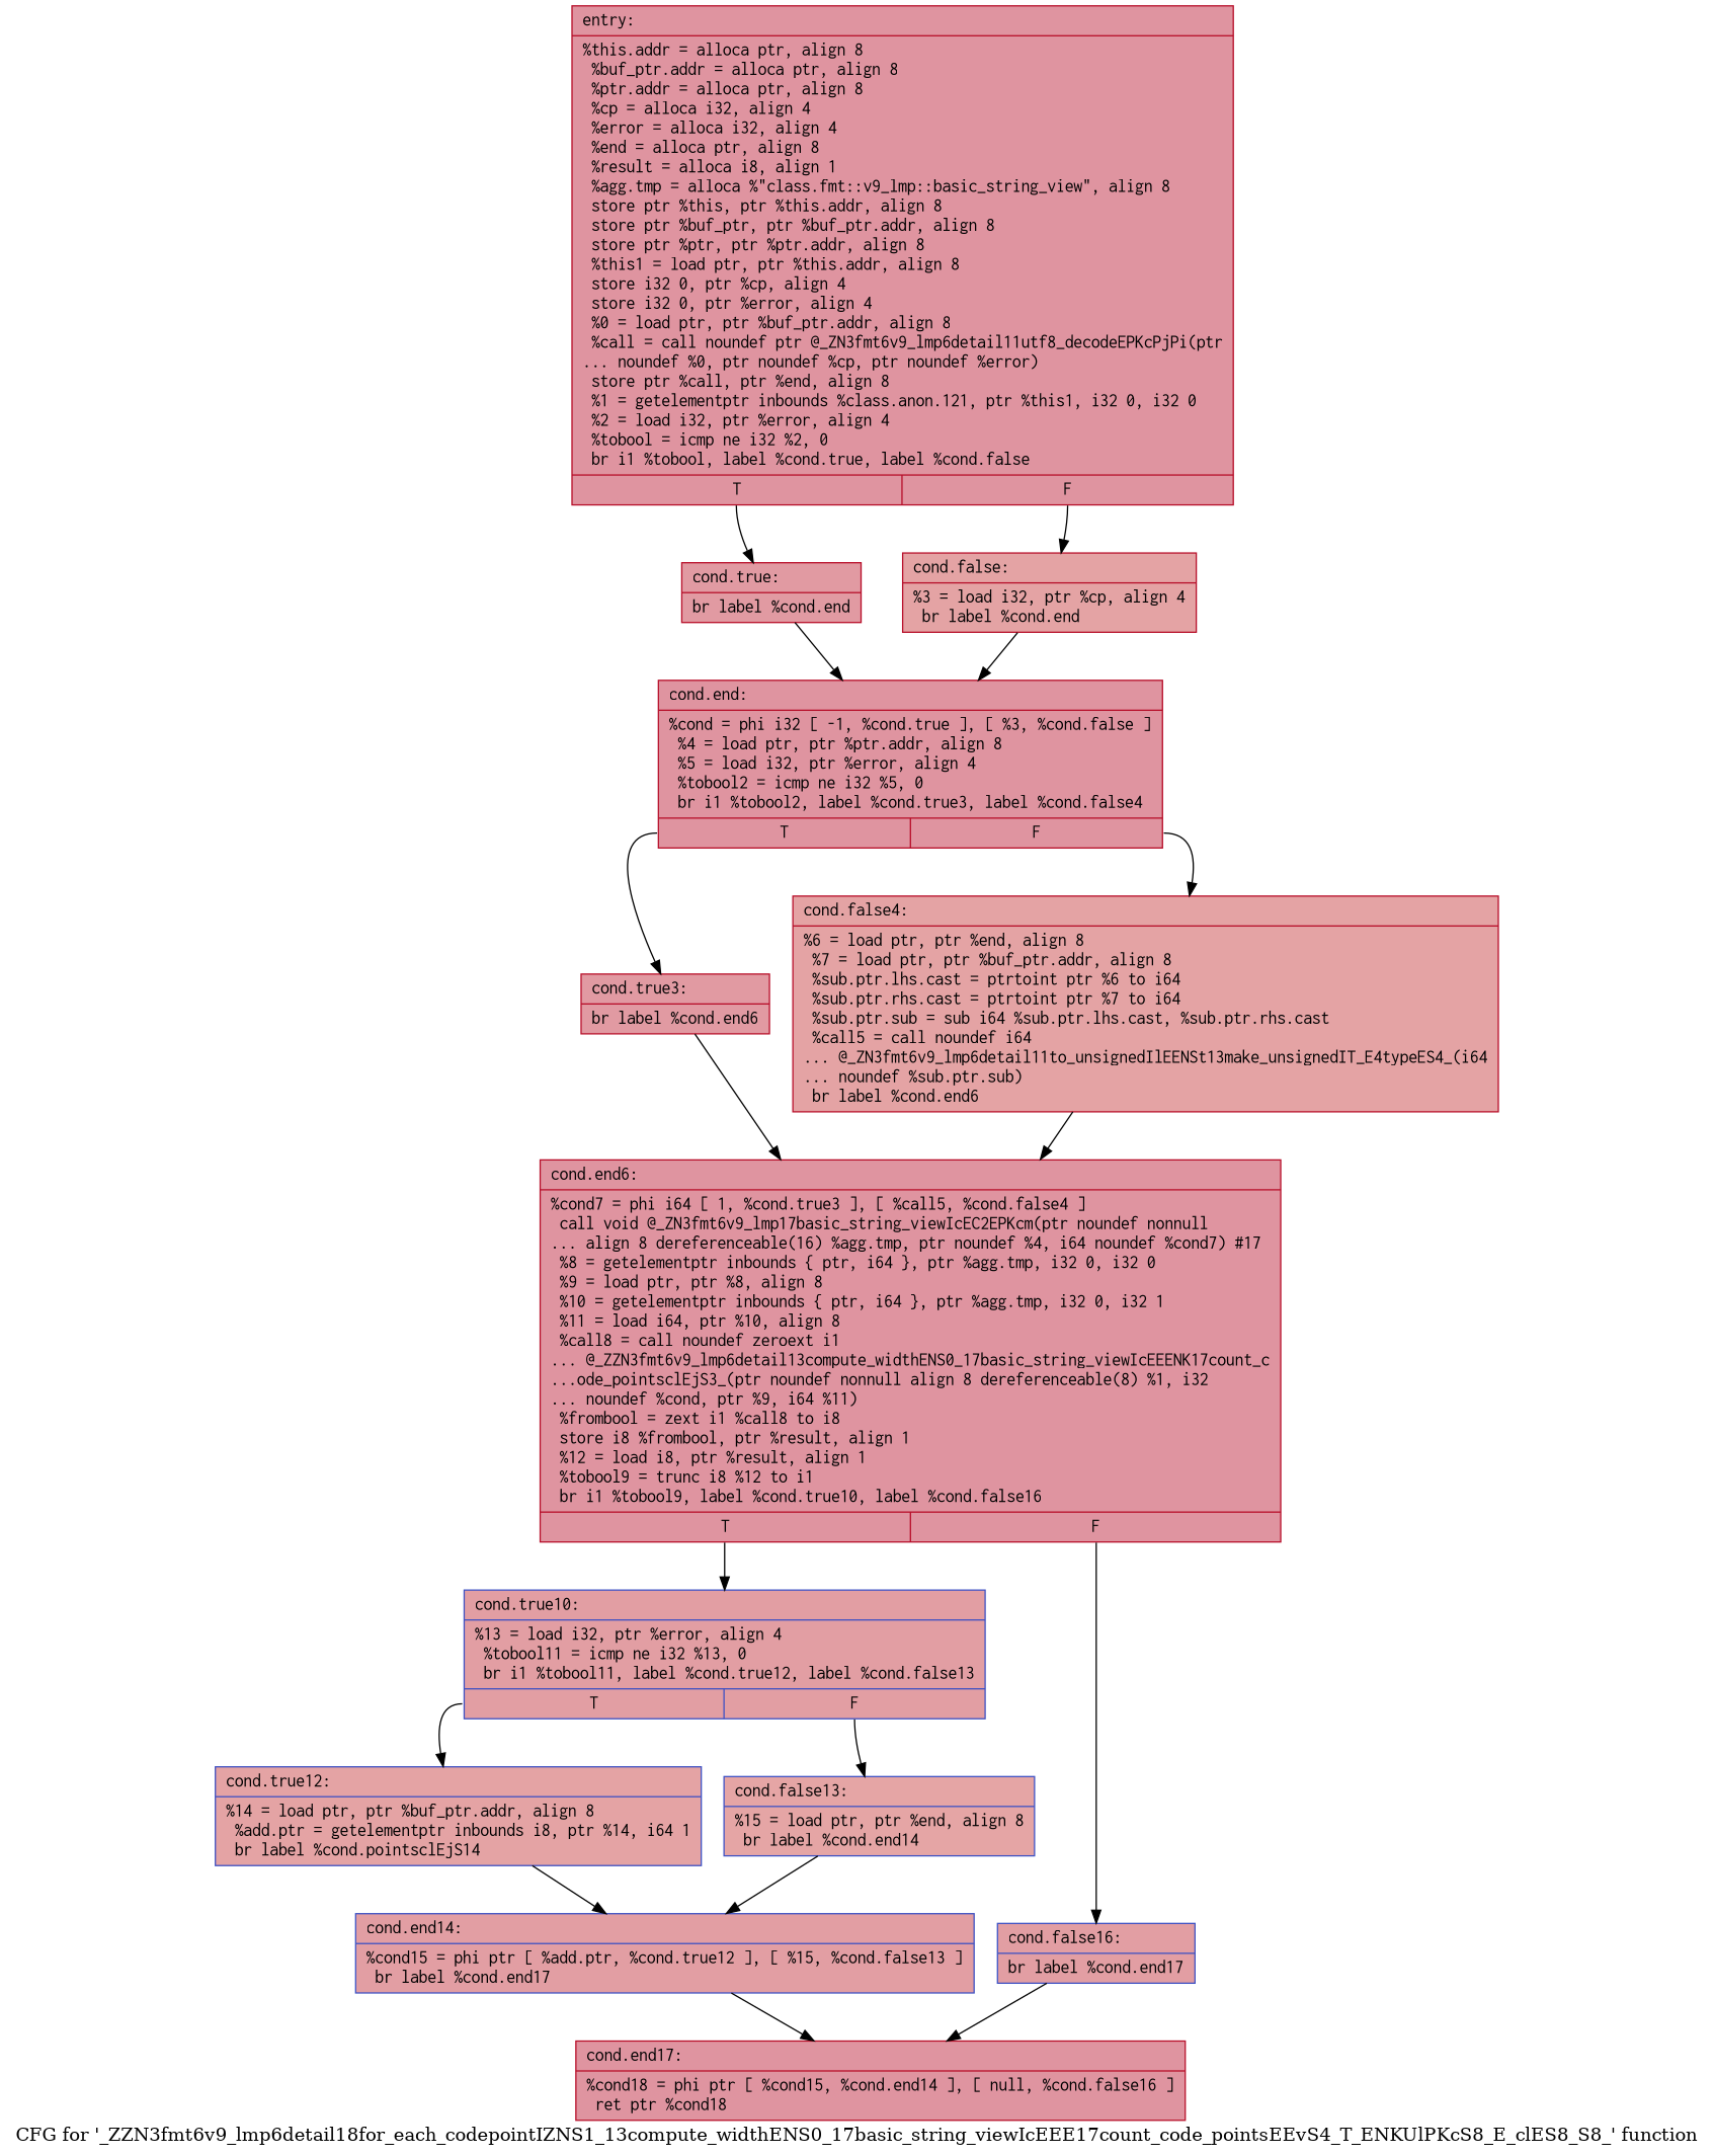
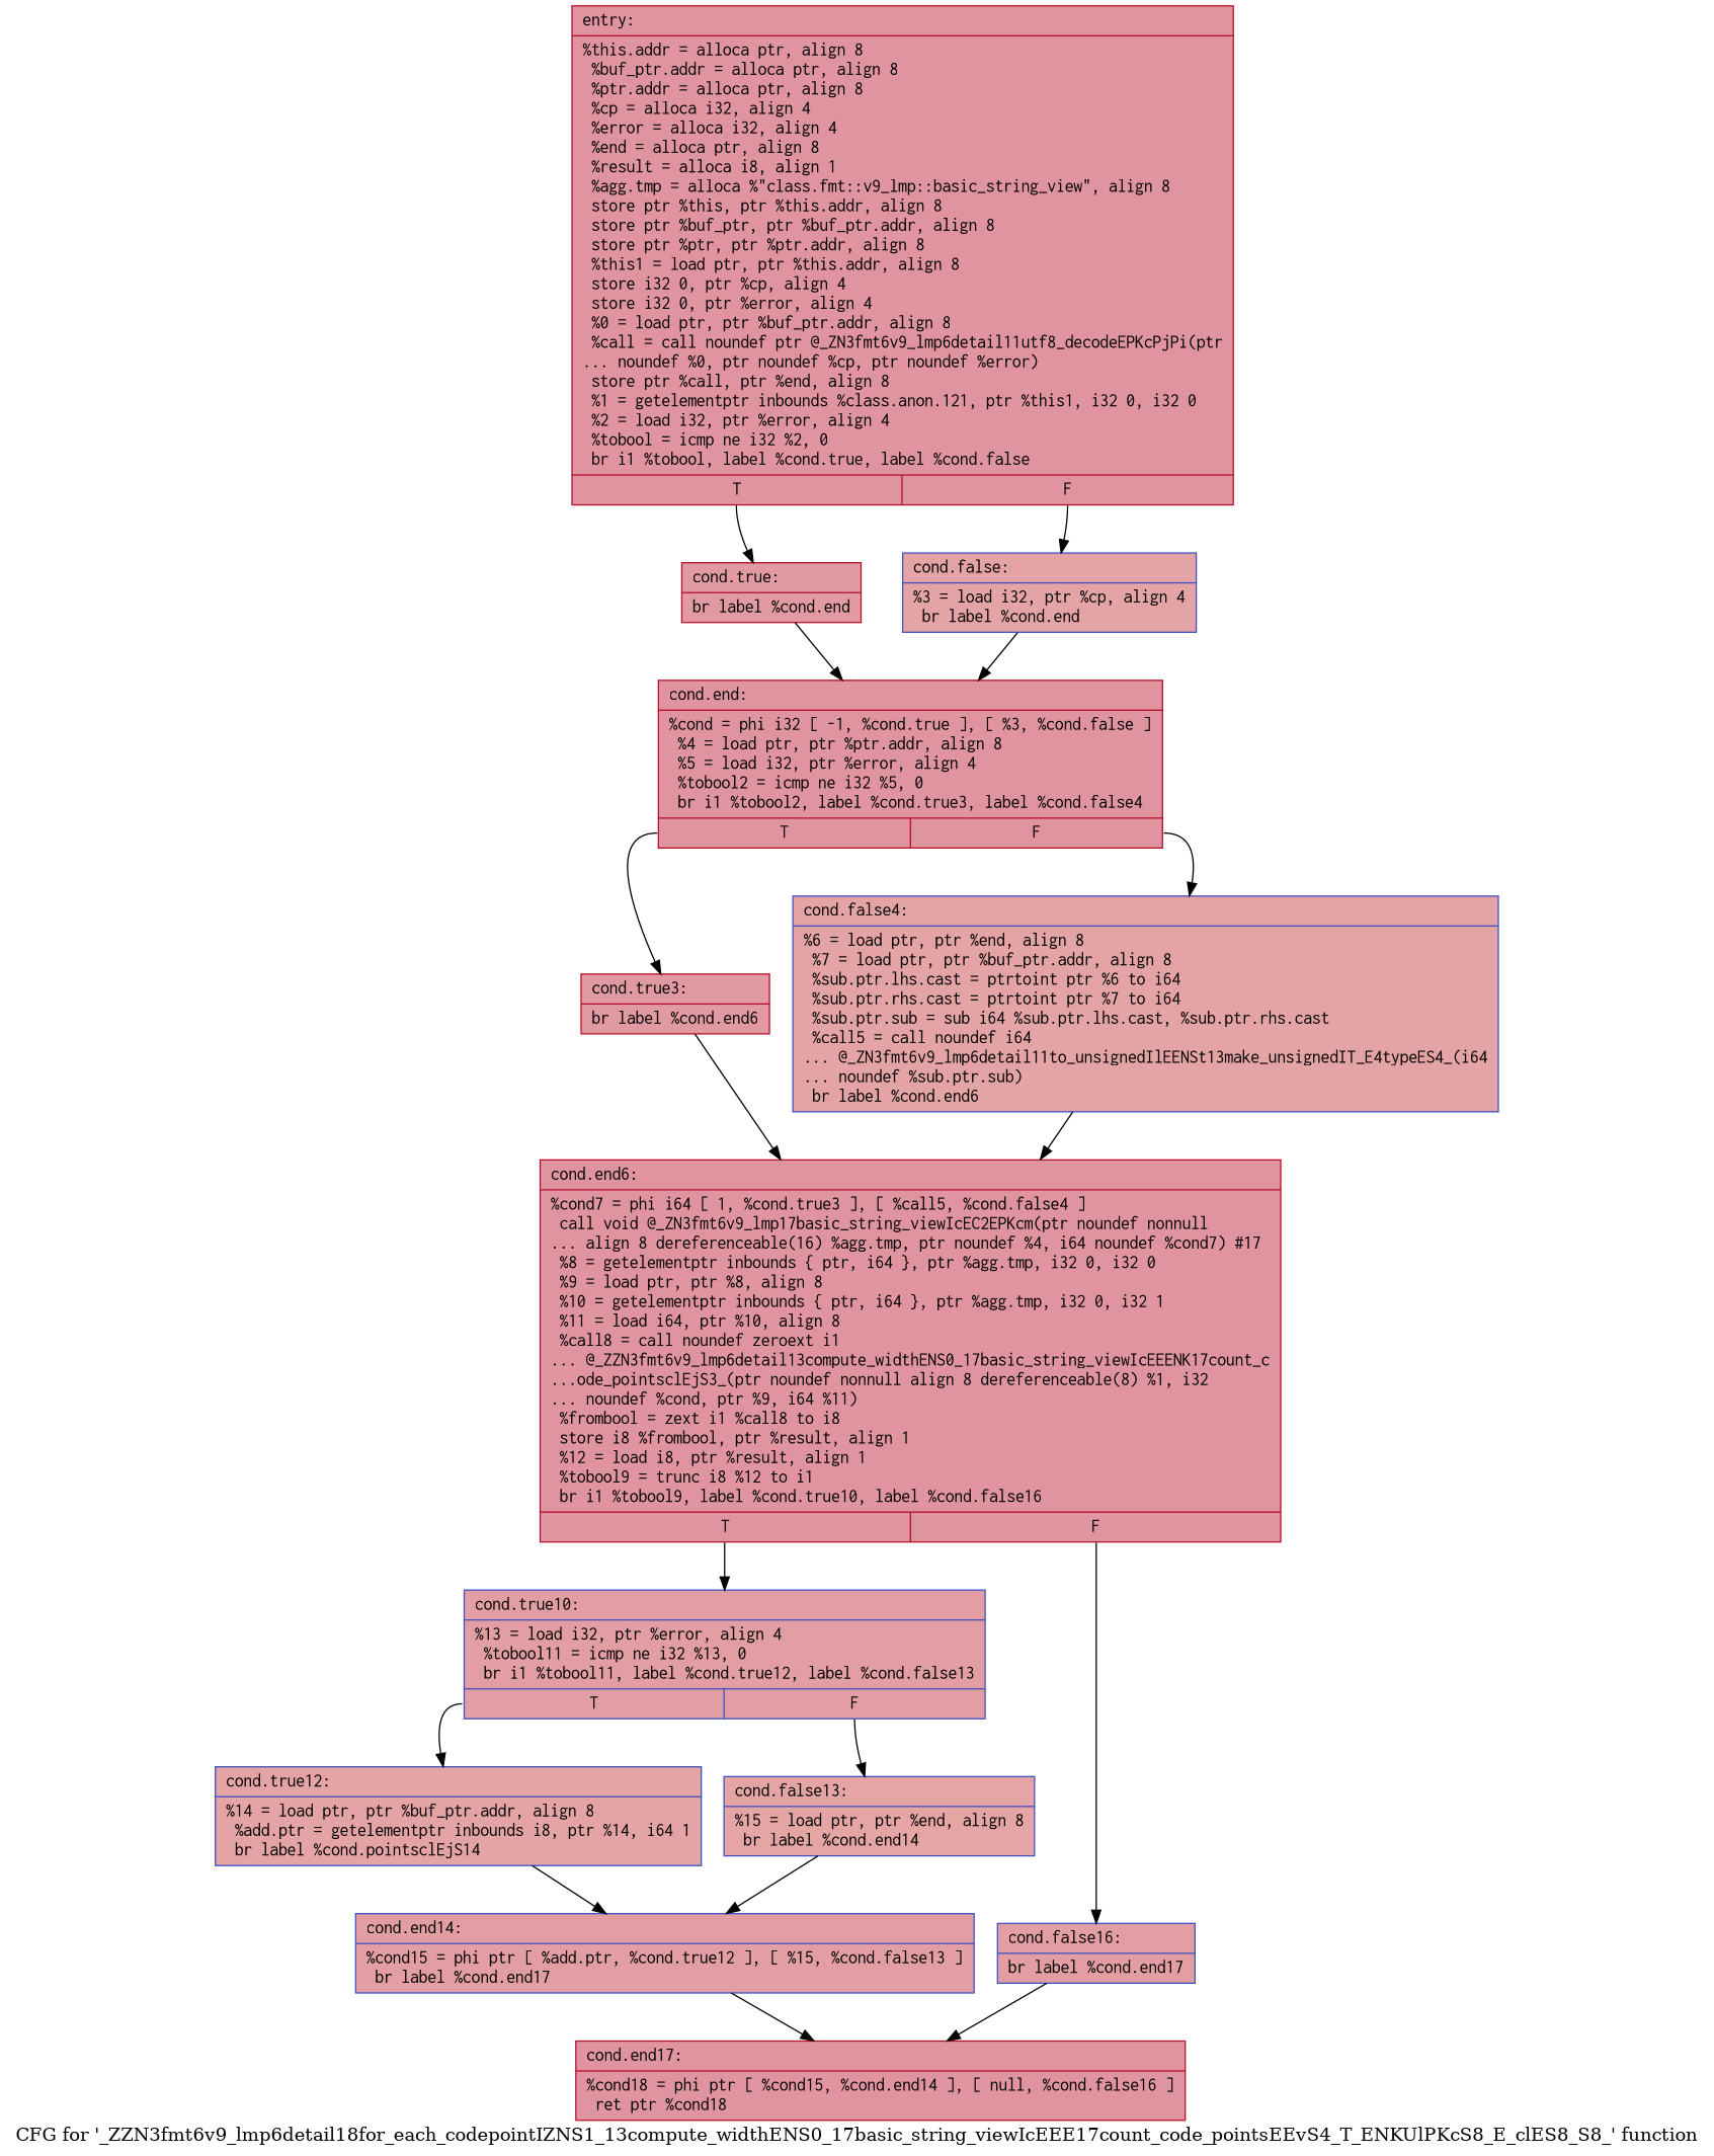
  digraph {
    label="CFG for '_ZZN3fmt6v9_lmp6detail18for_each_codepointIZNS1_13compute_widthENS0_17basic_string_viewIcEEE17count_code_pointsEEvS4_T_ENKUlPKcS8_E_clES8_S8_' function"
    node [color="#3d50c3ff" fillcolor="#b70d2870" fontname=Courier shape=record style=filled]
    n1 [color="#b70d28ff" label="{entry:\l|  %this.addr = alloca ptr, align 8\l  %buf_ptr.addr = alloca ptr, align 8\l  %ptr.addr = alloca ptr, align 8\l  %cp = alloca i32, align 4\l  %error = alloca i32, align 4\l  %end = alloca ptr, align 8\l  %result = alloca i8, align 1\l  %agg.tmp = alloca %\"class.fmt::v9_lmp::basic_string_view\", align 8\l  store ptr %this, ptr %this.addr, align 8\l  store ptr %buf_ptr, ptr %buf_ptr.addr, align 8\l  store ptr %ptr, ptr %ptr.addr, align 8\l  %this1 = load ptr, ptr %this.addr, align 8\l  store i32 0, ptr %cp, align 4\l  store i32 0, ptr %error, align 4\l  %0 = load ptr, ptr %buf_ptr.addr, align 8\l  %call = call noundef ptr @_ZN3fmt6v9_lmp6detail11utf8_decodeEPKcPjPi(ptr\l... noundef %0, ptr noundef %cp, ptr noundef %error)\l  store ptr %call, ptr %end, align 8\l  %1 = getelementptr inbounds %class.anon.121, ptr %this1, i32 0, i32 0\l  %2 = load i32, ptr %error, align 4\l  %tobool = icmp ne i32 %2, 0\l  br i1 %tobool, label %cond.true, label %cond.false\l|{<s0>T|<s1>F}}"]
    n2 [color="#b70d28ff" fillcolor="#bb1b2c70" label="{cond.true:\l|  br label %cond.end\l}"]
-   n3 [color="#b70d28ff" fillcolor="#c32e3170" label="{cond.false:\l|  %3 = load i32, ptr %cp, align 4\l  br label %cond.end\l}"]
+   n3 [fillcolor="#c32e3170" label="{cond.false:\l|  %3 = load i32, ptr %cp, align 4\l  br label %cond.end\l}"]
    n4 [color="#b70d28ff" label="{cond.end:\l|  %cond = phi i32 [ -1, %cond.true ], [ %3, %cond.false ]\l  %4 = load ptr, ptr %ptr.addr, align 8\l  %5 = load i32, ptr %error, align 4\l  %tobool2 = icmp ne i32 %5, 0\l  br i1 %tobool2, label %cond.true3, label %cond.false4\l|{<s0>T|<s1>F}}"]
    n5 [color="#b70d28ff" fillcolor="#bb1b2c70" label="{cond.true3:\l|  br label %cond.end6\l}"]
-   n6 [color="#b70d28ff" fillcolor="#c32e3170" label="{cond.false4:\l|  %6 = load ptr, ptr %end, align 8\l  %7 = load ptr, ptr %buf_ptr.addr, align 8\l  %sub.ptr.lhs.cast = ptrtoint ptr %6 to i64\l  %sub.ptr.rhs.cast = ptrtoint ptr %7 to i64\l  %sub.ptr.sub = sub i64 %sub.ptr.lhs.cast, %sub.ptr.rhs.cast\l  %call5 = call noundef i64\l... @_ZN3fmt6v9_lmp6detail11to_unsignedIlEENSt13make_unsignedIT_E4typeES4_(i64\l... noundef %sub.ptr.sub)\l  br label %cond.end6\l}"]
+   n6 [fillcolor="#c32e3170" label="{cond.false4:\l|  %6 = load ptr, ptr %end, align 8\l  %7 = load ptr, ptr %buf_ptr.addr, align 8\l  %sub.ptr.lhs.cast = ptrtoint ptr %6 to i64\l  %sub.ptr.rhs.cast = ptrtoint ptr %7 to i64\l  %sub.ptr.sub = sub i64 %sub.ptr.lhs.cast, %sub.ptr.rhs.cast\l  %call5 = call noundef i64\l... @_ZN3fmt6v9_lmp6detail11to_unsignedIlEENSt13make_unsignedIT_E4typeES4_(i64\l... noundef %sub.ptr.sub)\l  br label %cond.end6\l}"]
    n7 [color="#b70d28ff" label="{cond.end6:\l|  %cond7 = phi i64 [ 1, %cond.true3 ], [ %call5, %cond.false4 ]\l  call void @_ZN3fmt6v9_lmp17basic_string_viewIcEC2EPKcm(ptr noundef nonnull\l... align 8 dereferenceable(16) %agg.tmp, ptr noundef %4, i64 noundef %cond7) #17\l  %8 = getelementptr inbounds \{ ptr, i64 \}, ptr %agg.tmp, i32 0, i32 0\l  %9 = load ptr, ptr %8, align 8\l  %10 = getelementptr inbounds \{ ptr, i64 \}, ptr %agg.tmp, i32 0, i32 1\l  %11 = load i64, ptr %10, align 8\l  %call8 = call noundef zeroext i1\l... @_ZZN3fmt6v9_lmp6detail13compute_widthENS0_17basic_string_viewIcEEENK17count_c\l...ode_pointsclEjS3_(ptr noundef nonnull align 8 dereferenceable(8) %1, i32\l... noundef %cond, ptr %9, i64 %11)\l  %frombool = zext i1 %call8 to i8\l  store i8 %frombool, ptr %result, align 1\l  %12 = load i8, ptr %result, align 1\l  %tobool9 = trunc i8 %12 to i1\l  br i1 %tobool9, label %cond.true10, label %cond.false16\l|{<s0>T|<s1>F}}"]
    n8 [fillcolor="#be242e70" label="{cond.true10:\l|  %13 = load i32, ptr %error, align 4\l  %tobool11 = icmp ne i32 %13, 0\l  br i1 %tobool11, label %cond.true12, label %cond.false13\l|{<s0>T|<s1>F}}"]
    n9 [fillcolor="#be242e70" label="{cond.false16:\l|  br label %cond.end17\l}"]
    n10 [fillcolor="#c32e3170" label="{cond.true12:\l|  %14 = load ptr, ptr %buf_ptr.addr, align 8\l  %add.ptr = getelementptr inbounds i8, ptr %14, i64 1\l  br label %cond.pointsclEjS14\l}"]
    n11 [fillcolor="#c5333470" label="{cond.false13:\l|  %15 = load ptr, ptr %end, align 8\l  br label %cond.end14\l}"]
    n12 [color="#b70d28ff" label="{cond.end17:\l|  %cond18 = phi ptr [ %cond15, %cond.end14 ], [ null, %cond.false16 ]\l  ret ptr %cond18\l}"]
    n13 [fillcolor="#be242e70" label="{cond.end14:\l|  %cond15 = phi ptr [ %add.ptr, %cond.true12 ], [ %15, %cond.false13 ]\l  br label %cond.end17\l}"]
    n1 -> n2 [tailport=s0]
    n1 -> n3 [tailport=s1]
    n2 -> n4
    n3 -> n4
    n4 -> n5 [tailport=s0]
    n4 -> n6 [tailport=s1]
    n5 -> n7
    n6 -> n7
    n7 -> n8 [tailport=s0]
    n7 -> n9 [tailport=s1]
    n8 -> n10 [tailport=s0]
    n8 -> n11 [tailport=s1]
    n9 -> n12
    n10 -> n13
    n11 -> n13
    n13 -> n12
  }
